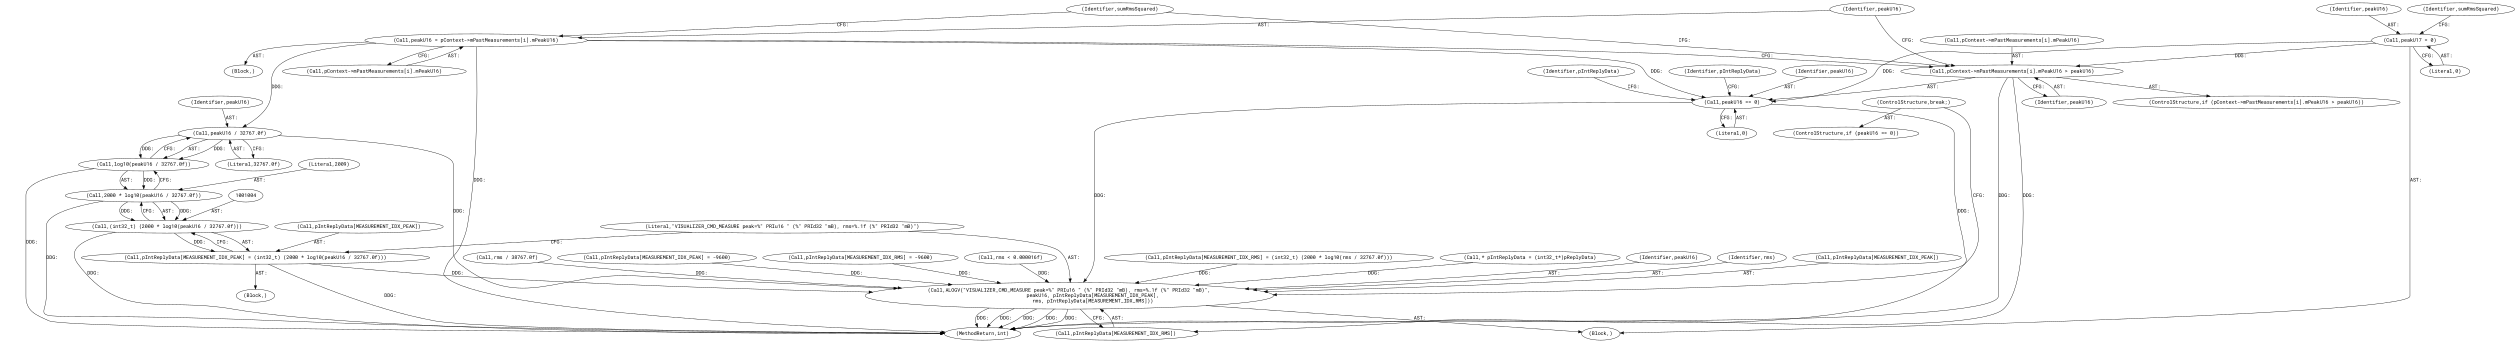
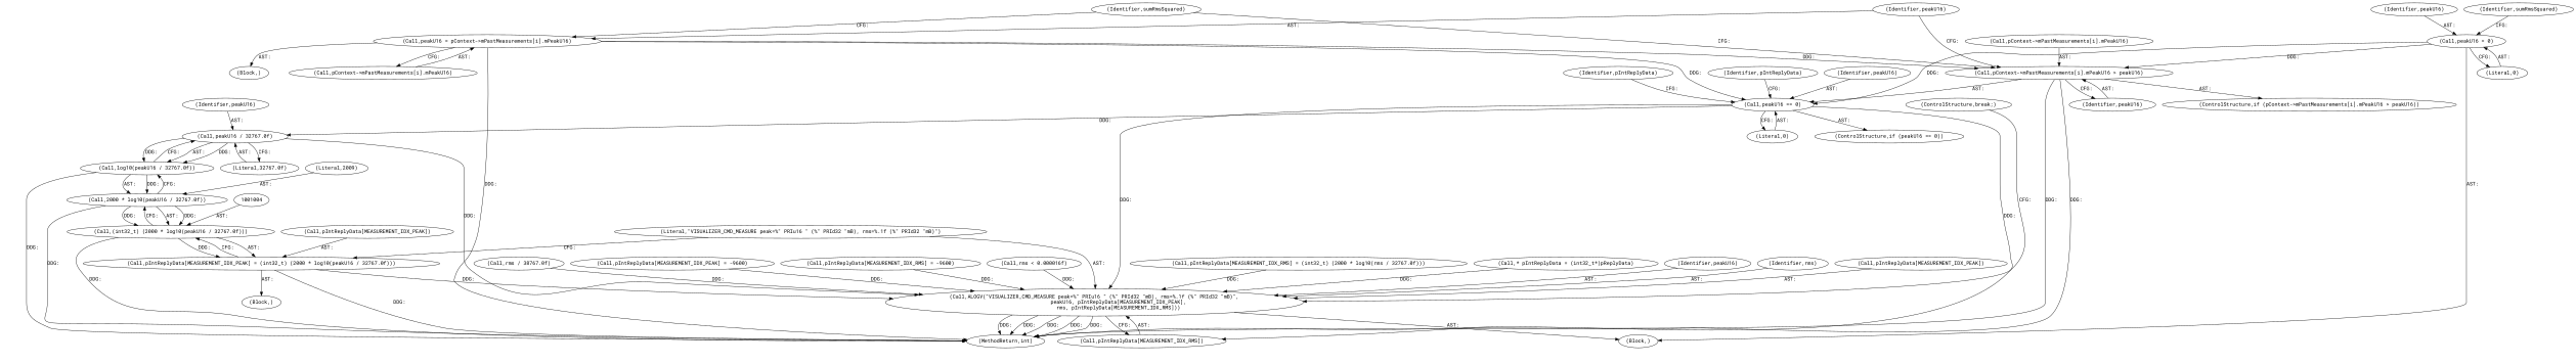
  digraph {
    fontname="Roboto Mono"
    node [fontname="Roboto Mono"]
    edge [fontname="Roboto Mono"]
    n1 [label="(Call,pContext->mPastMeasurements[i].mPeakU16 > peakU16)"]
    n2 [label="(Call,peakU16 == 0)"]
    n3 [label="(ControlStructure,if (pContext->mPastMeasurements[i].mPeakU16 > peakU16))"]
    n4 [label="(MethodReturn,int)"]
    n5 [label="(Identifier,peakU16)"]
    n6 [label="(Call,peakU16 = pContext->mPastMeasurements[i].mPeakU16)"]
    n7 [label="(Block,)"]
    n8 [label="(Call,pContext->mPastMeasurements[i].mPeakU16)"]
    n9 [label="(Call,peakU16 / 32767.0f)"]
    n10 [label="(Call,ALOGV(\"VISUALIZER_CMD_MEASURE peak=%\" PRIu16 \" (%\" PRId32 \"mB), rms=%.1f (%\" PRId32 \"mB)\",\n                peakU16, pIntReplyData[MEASUREMENT_IDX_PEAK],\n                rms, pIntReplyData[MEASUREMENT_IDX_RMS]))"]
    n11 [label="(Literal,0)"]
    n12 [label="(ControlStructure,if (peakU16 == 0))"]
    n13 [label="(Call,pIntReplyData[MEASUREMENT_IDX_RMS])"]
-   n14 [label="(Call,peakU17 = 0)"]
+   n14 [label="(Call,peakU16 = 0)"]
    n15 [label="(Block,)"]
    n16 [label="(Literal,0)"]
    n17 [label="(Call,log10(peakU16 / 32767.0f))"]
    n18 [label="(Literal,32767.0f)"]
    n19 [label="(Call,2000 * log10(peakU16 / 32767.0f))"]
    n20 [label="(Call,(int32_t) (2000 * log10(peakU16 / 32767.0f)))"]
    n21 [label="(Call,pIntReplyData[MEASUREMENT_IDX_PEAK] = (int32_t) (2000 * log10(peakU16 / 32767.0f)))"]
    n22 [label="(Block,)"]
    n23 [label="(Identifier,pIntReplyData)"]
    n24 [label="(Identifier,peakU16)"]
    n25 [label="(Identifier,peakU16)"]
    n26 [label="(Identifier,sumRmsSquared)"]
    n27 [label="(Call,pContext->mPastMeasurements[i].mPeakU16)"]
    n28 [label="(Identifier,rms)"]
    n29 [label="(Literal,2009)"]
    n30 [label="(Call,pIntReplyData[MEASUREMENT_IDX_PEAK])"]
    n31 [label="(Call,rms / 38767.0f)"]
    n32 [label="(Call,pIntReplyData[MEASUREMENT_IDX_PEAK] = -9600)"]
    n33 [label="(Identifier,peakU16)"]
    n34 [label="(Identifier,pIntReplyData)"]
    n35 [label="(Literal,\"VISUALIZER_CMD_MEASURE peak=%\" PRIu16 \" (%\" PRId32 \"mB), rms=%.1f (%\" PRId32 \"mB)\")"]
    n36 [label="(Identifier,peakU16)"]
    n37 [label="(Call,pIntReplyData[MEASUREMENT_IDX_PEAK])"]
    n38 [label="(Call,pIntReplyData[MEASUREMENT_IDX_RMS] = -9600)"]
    n39 [label="(Identifier,peakU16)"]
    n40 [label="(Call,rms < 0.000016f)"]
    n41 [label="(ControlStructure,break;)"]
    n42 [label="(Identifier,sumRmsSquared)"]
    n43 [label="(Call,pIntReplyData[MEASUREMENT_IDX_RMS] = (int32_t) (2000 * log10(rms / 32767.0f)))"]
    n44 [label="(Call,* pIntReplyData = (int32_t*)pReplyData)"]
    1001004
    n1 -> n2 [label="AST: "]
    n1 -> n3 [label="AST: "]
    n1 -> n4 [label="DDG: "]
    n1 -> n4 [label="DDG: "]
    n1 -> n5 [label="CFG: "]
-   n6 -> n9 [label="DDG: "]
+   n2 -> n9 [label="DDG: "]
    n2 -> n10 [label="DDG: "]
    n2 -> n11 [label="CFG: "]
-   n41 -> n12 [label="AST: "]
+   n2 -> n12 [label="AST: "]
    n2 -> n13 [label="DDG: "]
    n5 -> n1 [label="AST: "]
-   n6 -> n1 [label="CFG: "]
+   n6 -> n1 [label="DDG: "]
    n6 -> n2 [label="DDG: "]
    n6 -> n4 [label="DDG: "]
    n6 -> n7 [label="AST: "]
    n6 -> n8 [label="CFG: "]
    n8 -> n6 [label="AST: "]
    n9 -> n10 [label="DDG: "]
    n9 -> n17 [label="AST: "]
    n9 -> n17 [label="DDG: "]
    n9 -> n17 [label="DDG: "]
    n9 -> n18 [label="CFG: "]
    n10 -> n4 [label="DDG: "]
    n10 -> n4 [label="DDG: "]
    n10 -> n4 [label="DDG: "]
    n10 -> n4 [label="DDG: "]
    n10 -> n4 [label="DDG: "]
    n10 -> n13 [label="CFG: "]
    n10 -> n15 [label="AST: "]
    n11 -> n2 [label="AST: "]
    n13 -> n10 [label="AST: "]
    n14 -> n1 [label="DDG: "]
    n14 -> n2 [label="DDG: "]
    n14 -> n15 [label="AST: "]
    n14 -> n16 [label="CFG: "]
    n16 -> n14 [label="AST: "]
    n17 -> n4 [label="DDG: "]
    n17 -> n9 [label="CFG: "]
    n17 -> n19 [label="AST: "]
    n17 -> n19 [label="DDG: "]
    n18 -> n9 [label="AST: "]
    n19 -> n4 [label="DDG: "]
    n19 -> n17 [label="CFG: "]
    n19 -> n20 [label="AST: "]
    n19 -> n20 [label="DDG: "]
    n19 -> n20 [label="DDG: "]
    n20 -> n4 [label="DDG: "]
    n20 -> n19 [label="CFG: "]
    n20 -> n21 [label="AST: "]
    n20 -> n21 [label="DDG: "]
    n21 -> n4 [label="DDG: "]
    n21 -> n10 [label="DDG: "]
    n21 -> n20 [label="CFG: "]
    n21 -> n22 [label="AST: "]
    n23 -> n2 [label="CFG: "]
    n24 -> n10 [label="AST: "]
    n25 -> n14 [label="AST: "]
    n26 -> n1 [label="CFG: "]
    n26 -> n6 [label="CFG: "]
    n27 -> n1 [label="AST: "]
    n28 -> n10 [label="AST: "]
    n29 -> n19 [label="AST: "]
    n30 -> n10 [label="AST: "]
    n31 -> n10 [label="DDG: "]
    n32 -> n10 [label="DDG: "]
    n33 -> n2 [label="AST: "]
    n34 -> n2 [label="CFG: "]
    n35 -> n10 [label="AST: "]
    n35 -> n21 [label="CFG: "]
    n36 -> n9 [label="AST: "]
    n37 -> n21 [label="AST: "]
    n38 -> n10 [label="DDG: "]
    n39 -> n1 [label="CFG: "]
    n39 -> n6 [label="AST: "]
    n40 -> n10 [label="DDG: "]
    n41 -> n10 [label="CFG: "]
    n42 -> n14 [label="CFG: "]
    n43 -> n10 [label="DDG: "]
    n44 -> n10 [label="DDG: "]
    1001004 -> n20 [label="AST: "]
  }
